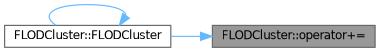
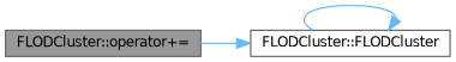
  digraph {
    rankdir=LR
    node [fontname=Helvetica fontsize=10 shape=box style=filled]
    edge [color=steelblue1 fontname=Helvetica fontsize=10 labelfontname=Helvetica labelfontsize=10 style=solid]
    n1 [color=gray40 fillcolor=grey60 fontcolor=black height=0.2 label="FLODCluster::operator+=" width=0.4]
    n2 [color=grey40 fillcolor=white height=0.2 label="FLODCluster::FLODCluster" width=0.4]
-   n2 -> n1
+   n1 -> n2
    n2 -> n2
  }
